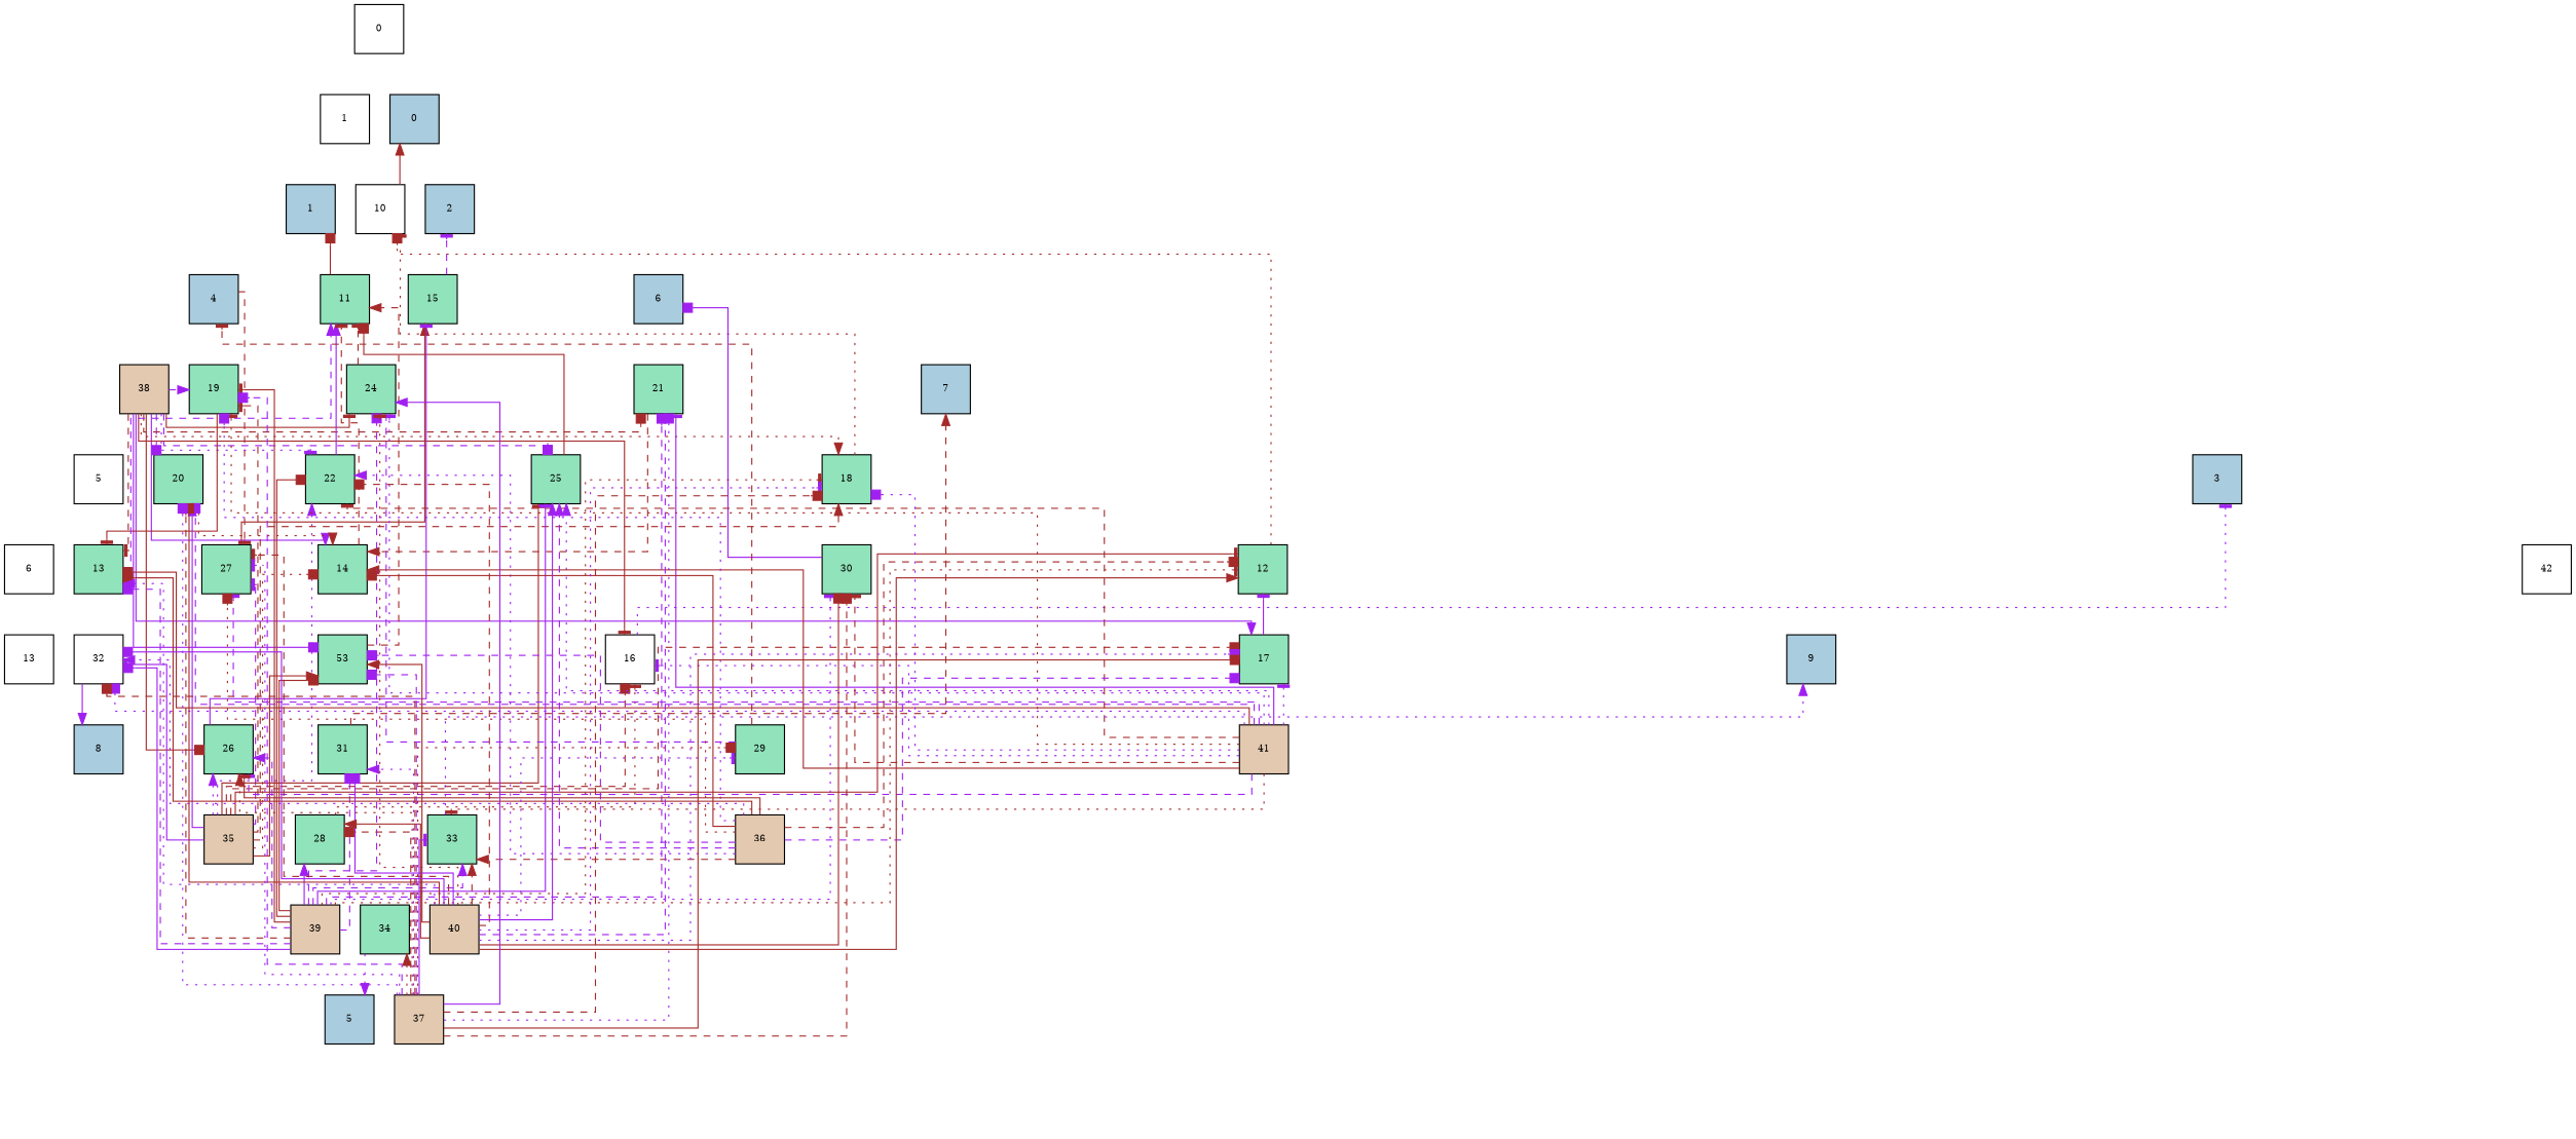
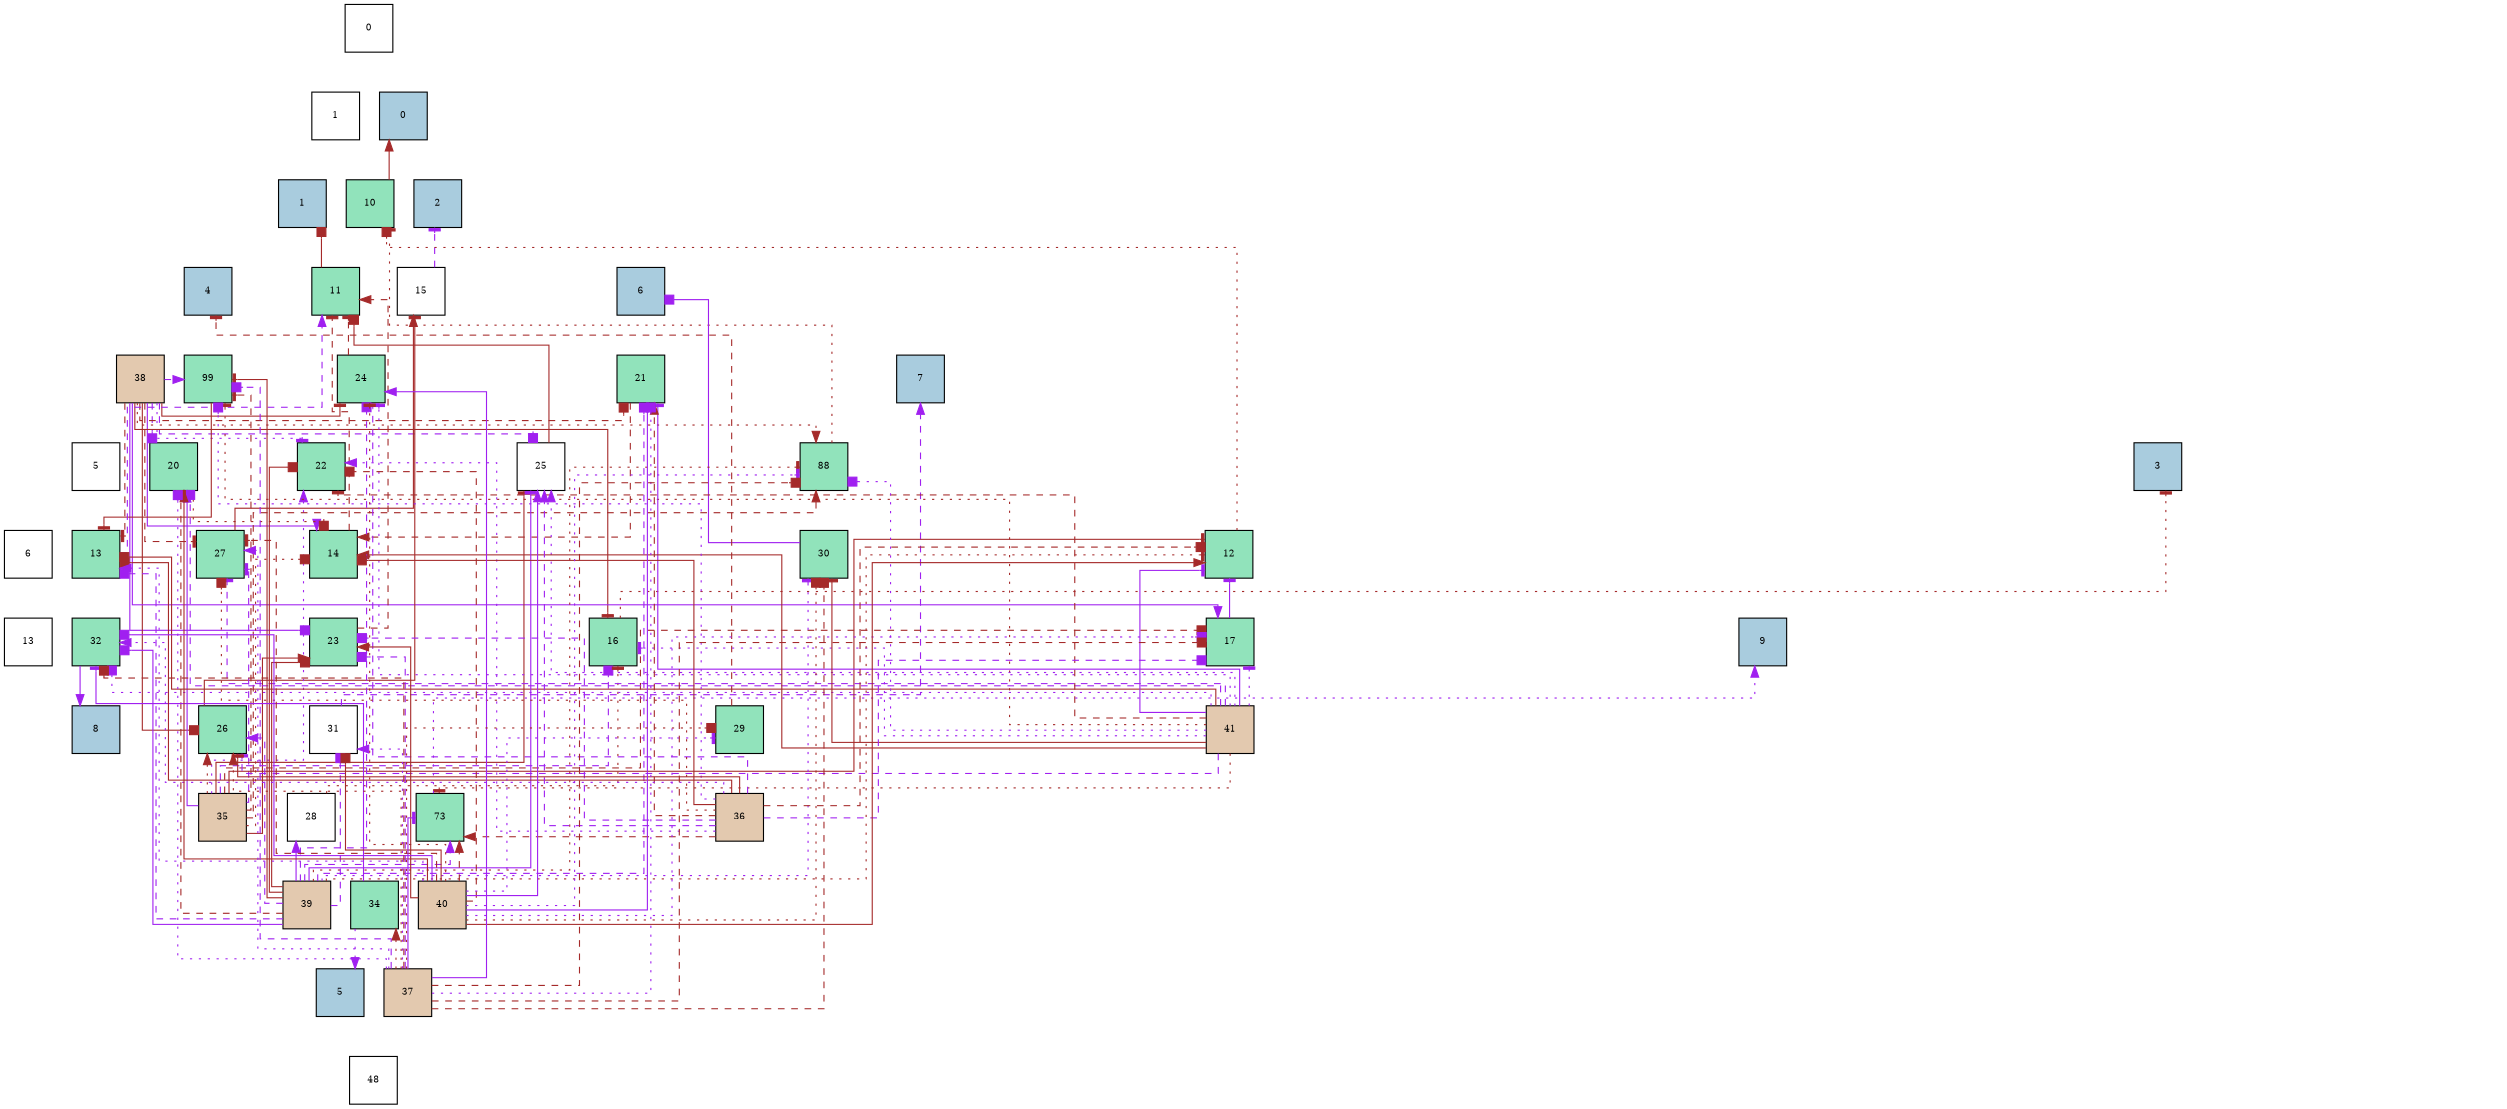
  digraph {
    rank=same
    rankdir=TB
    splines=ortho
    node [fillcolor="#91e3bb" fixedsize=true fontsize=8 shape=square style=filled]
    edge [constraint=false style=invis]
    n1 [fillcolor="#ffffff" label=0 width=0.6]
    n2 [fillcolor="#ffffff" label=1 width=0.6]
    n3 [fillcolor="#a9ccde" label=0 width=0.6]
    n4 [fillcolor="#a9ccde" label=1 width=0.6]
-   n5 [fillcolor="#ffffff" label=10 width=0.6]
+   n5 [label=10 width=0.6]
    n6 [fillcolor="#a9ccde" label=2 width=0.6]
    n7 [fillcolor="#a9ccde" label=4 width=0.6]
    n8 [label=11 width=0.6]
-   n9 [label=15 width=0.6]
+   n9 [fillcolor="#ffffff" label=15 width=0.6]
    n10 [fillcolor="#e3c9af" label=38 width=0.6]
-   n11 [label=19 width=0.6]
+   n11 [label=99 width=0.6]
    n12 [label=24 width=0.6]
    n13 [fillcolor="#ffffff" label=5 width=0.6]
    n14 [label=20 width=0.6]
    n15 [label=13 width=0.6]
    n16 [label=22 width=0.6]
    n17 [label=27 width=0.6]
    n18 [label=21 width=0.6]
-   n19 [label=25 width=0.6]
+   n19 [fillcolor="#ffffff" label=25 width=0.6]
    n20 [label=14 width=0.6]
-   n21 [label=53 width=0.6]
+   n21 [label=23 width=0.6]
    n22 [label=26 width=0.6]
-   n23 [label=18 width=0.6]
-   n24 [fillcolor="#ffffff" label=16 width=0.6]
+   n23 [label=88 width=0.6]
+   n24 [label=16 width=0.6]
    n25 [label=17 width=0.6]
    n26 [fillcolor="#ffffff" label=6 width=0.6]
    n27 [fillcolor="#ffffff" label=13 width=0.6]
-   n28 [fillcolor="#ffffff" label=32 width=0.6]
+   n28 [label=32 width=0.6]
    n29 [label=30 width=0.6]
-   n30 [label=31 width=0.6]
+   n30 [fillcolor="#ffffff" label=31 width=0.6]
    n31 [fillcolor="#e3c9af" label=35 width=0.6]
-   n32 [label=28 width=0.6]
+   n32 [fillcolor="#ffffff" label=28 width=0.6]
    n33 [label=12 width=0.6]
    n34 [fillcolor="#a9ccde" label=3 width=0.6]
    n35 [label=29 width=0.6]
    n36 [fillcolor="#e3c9af" label=41 width=0.6]
    n37 [fillcolor="#a9ccde" label=8 width=0.6]
    n38 [fillcolor="#a9ccde" label=6 width=0.6]
    n39 [fillcolor="#a9ccde" label=7 width=0.6]
    n40 [fillcolor="#e3c9af" label=39 width=0.6]
-   n41 [label=33 width=0.6]
+   n41 [label=73 width=0.6]
    n42 [label=34 width=0.6]
    n43 [fillcolor="#a9ccde" label=5 width=0.6]
    n44 [fillcolor="#a9ccde" label=9 width=0.6]
-   n45 [fillcolor="#ffffff" label=42 width=0.6]
    n46 [fillcolor="#e3c9af" label=36 width=0.6]
    n47 [fillcolor="#e3c9af" label=40 width=0.6]
    n48 [fillcolor="#e3c9af" label=37 width=0.6]
+   n49 [fillcolor="#ffffff" label=48 width=0.6]
    n1 -> n2 [constraint=true]
    n1 -> n3 [constraint=true]
    n2 -> n4 [constraint=true]
    n2 -> n5 [constraint=true]
    n3 -> n5 [constraint=true]
    n3 -> n6 [constraint=true]
    n4 -> n7 [constraint=true]
    n4 -> n8 [constraint=true]
    n5 -> n3 [arrowhead=normal color=brown style=solid]
    n5 -> n8 [constraint=true]
    n5 -> n9 [constraint=true]
    n6 -> n9 [constraint=true]
    n6 -> n38 [constraint=true]
    n7 -> n10 [constraint=true]
    n7 -> n11 [constraint=true]
    n8 -> n4 [arrowhead=box color=brown style=solid]
    n8 -> n11 [constraint=true]
    n8 -> n12 [constraint=true]
    n9 -> n6 [arrowhead=tee color=purple style=dashed]
    n9 -> n12 [constraint=true]
    n9 -> n18 [constraint=true]
    n10 -> n11 [arrowhead=normal color=purple style=dashed]
    n10 -> n12 [arrowhead=tee color=brown style=solid]
    n10 -> n13 [constraint=true]
    n10 -> n14 [arrowhead=box color=purple style=dashed]
    n10 -> n14 [constraint=true]
    n10 -> n15 [arrowhead=tee color=brown style=dashed]
    n10 -> n16 [arrowhead=tee color=purple style=dotted]
-   n7 -> n17 [arrowhead=tee color=brown style=dashed]
+   n10 -> n17 [arrowhead=tee color=brown style=dashed]
    n10 -> n18 [arrowhead=box color=brown style=dashed]
    n10 -> n19 [arrowhead=box color=purple style=dashed]
    n10 -> n20 [arrowhead=normal color=purple style=solid]
    n10 -> n21 [arrowhead=box color=purple style=solid]
    n10 -> n22 [arrowhead=box color=brown style=solid]
    n10 -> n23 [arrowhead=normal color=brown style=dotted]
    n10 -> n24 [arrowhead=tee color=brown style=solid]
    n10 -> n25 [arrowhead=normal color=purple style=solid]
    n11 -> n14 [constraint=true]
    n11 -> n15 [arrowhead=tee color=brown style=solid]
    n11 -> n16 [constraint=true]
    n12 -> n8 [arrowhead=tee color=brown style=dashed]
    n12 -> n16 [constraint=true]
    n12 -> n19 [constraint=true]
    n13 -> n15 [constraint=true]
    n13 -> n26 [constraint=true]
    n14 -> n15 [constraint=true]
    n14 -> n17 [constraint=true]
-   n14 -> n20 [arrowhead=normal color=brown style=dotted]
+   n14 -> n20 [arrowhead=box color=brown style=dotted]
    n15 -> n8 [arrowhead=normal color=purple style=dashed]
    n15 -> n27 [constraint=true]
    n15 -> n28 [constraint=true]
-   n16 -> n8 [arrowhead=normal color=purple style=solid]
    n16 -> n17 [constraint=true]
    n16 -> n20 [constraint=true]
    n17 -> n9 [arrowhead=normal color=brown style=solid]
    n17 -> n21 [constraint=true]
    n17 -> n28 [constraint=true]
    n18 -> n19 [constraint=true]
    n18 -> n20 [arrowhead=normal color=brown style=dashed]
    n18 -> n23 [constraint=true]
    n19 -> n8 [arrowhead=box color=brown style=solid]
    n19 -> n20 [constraint=true]
    n19 -> n29 [constraint=true]
    n20 -> n8 [arrowhead=tee color=brown style=dashed]
    n20 -> n21 [constraint=true]
    n20 -> n24 [constraint=true]
    n21 -> n8 [arrowhead=normal color=brown style=dashed]
    n21 -> n22 [constraint=true]
    n21 -> n30 [constraint=true]
-   n22 -> n9 [arrowhead=tee color=purple style=solid]
+   n22 -> n9 [arrowhead=tee color=brown style=solid]
    n22 -> n31 [constraint=true]
    n22 -> n32 [constraint=true]
    n23 -> n5 [arrowhead=tee color=brown style=dotted]
    n23 -> n29 [constraint=true]
    n23 -> n33 [constraint=true]
    n24 -> n30 [constraint=true]
-   n24 -> n34 [arrowhead=tee color=purple style=dotted]
+   n24 -> n34 [arrowhead=tee color=brown style=dotted]
    n24 -> n35 [constraint=true]
    n25 -> n33 [arrowhead=tee color=purple style=solid]
    n25 -> n35 [constraint=true]
    n25 -> n36 [constraint=true]
    n26 -> n27 [constraint=true]
    n27 -> n37 [constraint=true]
    n28 -> n22 [constraint=true]
    n28 -> n37 [arrowhead=normal color=purple style=solid]
    n28 -> n37 [constraint=true]
    n29 -> n24 [constraint=true]
    n29 -> n25 [constraint=true]
    n29 -> n38 [arrowhead=box color=purple style=solid]
    n30 -> n32 [constraint=true]
-   n30 -> n39 [arrowhead=normal color=brown style=dashed]
+   n30 -> n39 [arrowhead=normal color=purple style=dashed]
    n30 -> n41 [constraint=true]
    n31 -> n11 [arrowhead=tee color=brown style=dashed]
    n31 -> n14 [arrowhead=normal color=purple style=solid]
    n31 -> n16 [arrowhead=normal color=purple style=dotted]
    n31 -> n17 [arrowhead=tee color=purple style=dashed]
    n31 -> n19 [arrowhead=tee color=brown style=solid]
    n31 -> n20 [arrowhead=box color=brown style=dotted]
    n31 -> n21 [arrowhead=normal color=brown style=solid]
-   n31 -> n22 [arrowhead=normal color=purple style=dotted]
+   n31 -> n22 [arrowhead=normal color=brown style=dotted]
    n31 -> n23 [arrowhead=normal color=brown style=dashed]
-   n31 -> n24 [arrowhead=box color=brown style=dashed]
+   n31 -> n24 [arrowhead=box color=purple style=dashed]
    n31 -> n25 [arrowhead=box color=brown style=dashed]
-   n31 -> n28 [arrowhead=tee color=purple style=solid]
+   n42 -> n28 [arrowhead=tee color=purple style=solid]
    n31 -> n33 [arrowhead=tee color=brown style=solid]
    n31 -> n40 [constraint=true]
    n32 -> n24 [arrowhead=tee color=brown style=dotted]
    n32 -> n40 [constraint=true]
    n32 -> n42 [constraint=true]
    n33 -> n5 [arrowhead=box color=brown style=dotted]
    n33 -> n25 [constraint=true]
    n33 -> n44 [constraint=true]
    n34 -> n33 [constraint=true]
-   n34 -> n45 [constraint=true]
    n35 -> n7 [arrowhead=tee color=brown style=dashed]
    n35 -> n41 [constraint=true]
    n35 -> n46 [constraint=true]
    n36 -> n11 [arrowhead=tee color=brown style=dotted]
    n36 -> n12 [arrowhead=tee color=purple style=dotted]
    n36 -> n14 [arrowhead=box color=purple style=dashed]
    n36 -> n15 [arrowhead=box color=brown style=solid]
    n36 -> n16 [arrowhead=tee color=brown style=dashed]
    n36 -> n17 [arrowhead=tee color=purple style=dashed]
    n36 -> n18 [arrowhead=tee color=purple style=solid]
    n36 -> n19 [arrowhead=normal color=purple style=dotted]
    n36 -> n20 [arrowhead=normal color=brown style=solid]
    n36 -> n22 [arrowhead=tee color=purple style=dashed]
    n36 -> n23 [arrowhead=box color=purple style=dotted]
    n36 -> n24 [arrowhead=tee color=purple style=dotted]
    n36 -> n25 [arrowhead=tee color=purple style=dotted]
    n36 -> n28 [arrowhead=box color=purple style=dotted]
-   n36 -> n29 [arrowhead=tee color=brown style=dashed]
+   n36 -> n29 [arrowhead=tee color=brown style=solid]
+   n36 -> n33 [arrowhead=tee color=purple style=solid]
    n36 -> n41 [arrowhead=tee color=brown style=dotted]
    n36 -> n46 [constraint=true]
    n37 -> n31 [constraint=true]
    n38 -> n18 [constraint=true]
    n38 -> n39 [constraint=true]
    n39 -> n23 [constraint=true]
    n39 -> n34 [constraint=true]
    n40 -> n11 [arrowhead=tee color=brown style=solid]
    n40 -> n12 [arrowhead=box color=purple style=dashed]
    n40 -> n14 [arrowhead=box color=brown style=dashed]
    n40 -> n15 [arrowhead=box color=purple style=dashed]
    n40 -> n16 [arrowhead=box color=brown style=solid]
    n40 -> n18 [arrowhead=box color=purple style=dashed]
    n40 -> n19 [arrowhead=tee color=purple style=solid]
    n40 -> n21 [arrowhead=box color=brown style=solid]
    n40 -> n22 [arrowhead=normal color=purple style=dashed]
    n40 -> n23 [arrowhead=tee color=brown style=dotted]
    n40 -> n28 [arrowhead=box color=purple style=solid]
    n40 -> n29 [arrowhead=tee color=purple style=dotted]
    n40 -> n30 [arrowhead=box color=purple style=dashed]
    n40 -> n32 [arrowhead=normal color=purple style=solid]
    n40 -> n33 [arrowhead=tee color=brown style=dotted]
    n40 -> n41 [arrowhead=normal color=purple style=dashed]
    n40 -> n43 [constraint=true]
    n41 -> n42 [constraint=true]
    n41 -> n44 [arrowhead=normal color=purple style=dotted]
    n41 -> n47 [constraint=true]
    n42 -> n43 [arrowhead=normal color=purple style=dotted]
    n42 -> n43 [constraint=true]
    n42 -> n48 [constraint=true]
+   n43 -> n49 [constraint=true]
    n44 -> n36 [constraint=true]
-   n45 -> n44 [constraint=true]
    n46 -> n11 [arrowhead=box color=purple style=dotted]
-   n35 -> n12 [arrowhead=tee color=purple style=dashed]
+   n46 -> n12 [arrowhead=tee color=purple style=dashed]
    n46 -> n15 [arrowhead=box color=brown style=solid]
    n46 -> n16 [arrowhead=normal color=purple style=dotted]
    n46 -> n17 [arrowhead=box color=brown style=dotted]
+   n46 -> n18 [arrowhead=normal color=brown style=dashed]
    n46 -> n19 [arrowhead=normal color=purple style=dashed]
    n46 -> n20 [arrowhead=box color=brown style=solid]
    n46 -> n21 [arrowhead=box color=purple style=dashed]
    n46 -> n22 [arrowhead=tee color=brown style=solid]
    n46 -> n25 [arrowhead=box color=purple style=dashed]
    n46 -> n28 [arrowhead=normal color=purple style=dotted]
    n46 -> n33 [arrowhead=box color=brown style=dashed]
    n46 -> n41 [arrowhead=normal color=brown style=dashed]
    n46 -> n47 [constraint=true]
    n47 -> n12 [arrowhead=tee color=brown style=dotted]
-   n47 -> n14 [arrowhead=box color=brown style=solid]
+   n47 -> n14 [arrowhead=normal color=brown style=solid]
    n47 -> n15 [arrowhead=normal color=purple style=dotted]
    n47 -> n16 [arrowhead=box color=brown style=dashed]
    n47 -> n17 [arrowhead=tee color=brown style=dashed]
-   n47 -> n18 [arrowhead=tee color=purple style=dashed]
+   n47 -> n18 [arrowhead=tee color=purple style=solid]
    n47 -> n19 [arrowhead=normal color=purple style=solid]
    n47 -> n21 [arrowhead=normal color=brown style=solid]
    n47 -> n23 [arrowhead=tee color=purple style=dotted]
    n47 -> n25 [arrowhead=box color=purple style=dotted]
    n47 -> n28 [arrowhead=box color=purple style=solid]
-   n47 -> n29 [arrowhead=box color=brown style=solid]
-   n47 -> n30 [arrowhead=box color=purple style=solid]
-   n47 -> n32 [arrowhead=normal color=brown style=solid]
+   n47 -> n29 [arrowhead=box color=brown style=dotted]
+   n47 -> n30 [arrowhead=box color=brown style=solid]
    n47 -> n33 [arrowhead=normal color=brown style=solid]
    n47 -> n35 [arrowhead=tee color=purple style=dotted]
    n47 -> n41 [arrowhead=normal color=brown style=dashed]
    n47 -> n48 [constraint=true]
    n48 -> n11 [arrowhead=box color=purple style=dashed]
    n48 -> n12 [arrowhead=normal color=purple style=solid]
    n48 -> n14 [arrowhead=box color=purple style=dotted]
-   n48 -> n17 [arrowhead=tee color=purple style=dotted]
+   n48 -> n17 [arrowhead=normal color=purple style=dotted]
    n48 -> n18 [arrowhead=box color=purple style=dotted]
    n48 -> n21 [arrowhead=box color=purple style=dashed]
    n48 -> n22 [arrowhead=normal color=brown style=dotted]
    n48 -> n23 [arrowhead=box color=brown style=dashed]
-   n48 -> n25 [arrowhead=box color=brown style=solid]
+   n48 -> n25 [arrowhead=box color=brown style=dashed]
    n48 -> n28 [arrowhead=box color=brown style=dashed]
    n48 -> n29 [arrowhead=box color=brown style=dashed]
    n48 -> n30 [arrowhead=normal color=purple style=dotted]
-   n48 -> n32 [arrowhead=box color=brown style=dashed]
    n48 -> n35 [arrowhead=box color=brown style=dotted]
    n48 -> n41 [arrowhead=tee color=purple style=solid]
    n48 -> n42 [arrowhead=normal color=brown style=dotted]
+   n48 -> n49 [constraint=true]
  }
